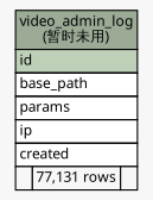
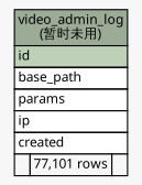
  digraph {
    bgcolor="#f7f7f7"
    fontname="Microsoft YaHei"
    fontsize=11
    nodesep=0.18
    rankdir=RL
    ranksep=0.46
-   n1 [fontname="Microsoft YaHei" fontsize=11 label=<     <TABLE BORDER="0" CELLBORDER="1" CELLSPACING="0" BGCOLOR="#ffffff">       <TR><TD COLSPAN="3" BGCOLOR="#9bab96" ALIGN="CENTER">video_admin_log<br/>(暂时未用)</TD></TR>       <TR><TD PORT="id" COLSPAN="3" BGCOLOR="#bed1b8" ALIGN="LEFT">id</TD></TR>       <TR><TD PORT="base_path" COLSPAN="3" ALIGN="LEFT">base_path</TD></TR>       <TR><TD PORT="params" COLSPAN="3" ALIGN="LEFT">params</TD></TR>       <TR><TD PORT="ip" COLSPAN="3" ALIGN="LEFT">ip</TD></TR>       <TR><TD PORT="created" COLSPAN="3" ALIGN="LEFT">created</TD></TR>       <TR><TD ALIGN="LEFT" BGCOLOR="#f7f7f7">  </TD><TD ALIGN="RIGHT" BGCOLOR="#f7f7f7">77,131 rows</TD><TD ALIGN="RIGHT" BGCOLOR="#f7f7f7">  </TD></TR>     </TABLE>> shape=plaintext]
+   n1 [fontname="Microsoft YaHei" fontsize=11 label=<     <TABLE BORDER="0" CELLBORDER="1" CELLSPACING="0" BGCOLOR="#ffffff">       <TR><TD COLSPAN="3" BGCOLOR="#9bab96" ALIGN="CENTER">video_admin_log<br/>(暂时未用)</TD></TR>       <TR><TD PORT="id" COLSPAN="3" BGCOLOR="#bed1b8" ALIGN="LEFT">id</TD></TR>       <TR><TD PORT="base_path" COLSPAN="3" ALIGN="LEFT">base_path</TD></TR>       <TR><TD PORT="params" COLSPAN="3" ALIGN="LEFT">params</TD></TR>       <TR><TD PORT="ip" COLSPAN="3" ALIGN="LEFT">ip</TD></TR>       <TR><TD PORT="created" COLSPAN="3" ALIGN="LEFT">created</TD></TR>       <TR><TD ALIGN="LEFT" BGCOLOR="#f7f7f7">  </TD><TD ALIGN="RIGHT" BGCOLOR="#f7f7f7">77,101 rows</TD><TD ALIGN="RIGHT" BGCOLOR="#f7f7f7">  </TD></TR>     </TABLE>> shape=plaintext]
  }
